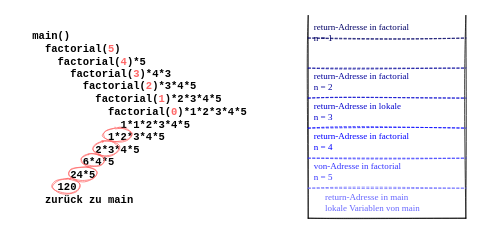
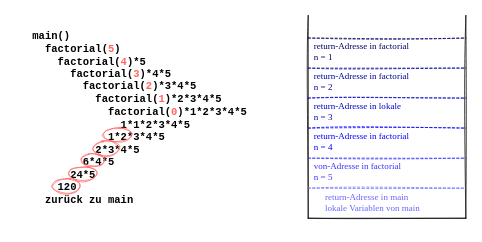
  <mxCell id="0" />
  <mxCell id="1" parent="0" />
  <mxCell id="2" value="" style="group" vertex="1" connectable="0" parent="1"><mxGeometry x="20" y="50" width="365" height="250" as="geometry" /></mxCell>
- <mxCell id="3" value="main()&lt;br&gt;&amp;nbsp; factorial(&lt;font color=&quot;#ff6666&quot;&gt;5&lt;/font&gt;)&lt;br&gt;&amp;nbsp; &amp;nbsp; factorial(&lt;font color=&quot;#ff6666&quot;&gt;4&lt;/font&gt;)*5&lt;br&gt;&amp;nbsp; &amp;nbsp; &amp;nbsp; factorial(&lt;font color=&quot;#ff6666&quot;&gt;3&lt;/font&gt;)*4*3&lt;br&gt;&amp;nbsp; &amp;nbsp; &amp;nbsp; &amp;nbsp; factorial(&lt;font color=&quot;#ff6666&quot;&gt;2&lt;/font&gt;)*3*4*5&lt;br&gt;&amp;nbsp; &amp;nbsp; &amp;nbsp; &amp;nbsp; &amp;nbsp; factorial(&lt;font color=&quot;#ff6666&quot;&gt;1&lt;/font&gt;)*2*3*4*5&lt;br&gt;&amp;nbsp; &amp;nbsp; &amp;nbsp; &amp;nbsp; &amp;nbsp; &amp;nbsp; factorial(&lt;font color=&quot;#ff6666&quot;&gt;0&lt;/font&gt;)*1*2*3*4*5&lt;br&gt;&amp;nbsp; &amp;nbsp; &amp;nbsp; &amp;nbsp; &amp;nbsp; &amp;nbsp; &amp;nbsp; 1*1*2*3*4*5&lt;br&gt;&amp;nbsp; &amp;nbsp; &amp;nbsp; &amp;nbsp; &amp;nbsp; &amp;nbsp; 1*2*3*4*5&lt;br&gt;&amp;nbsp; &amp;nbsp; &amp;nbsp; &amp;nbsp; &amp;nbsp; 2*3*4*5&lt;br&gt;&amp;nbsp; &amp;nbsp; &amp;nbsp; &amp;nbsp; 6*4*5&lt;br&gt;&amp;nbsp; &amp;nbsp; &amp;nbsp; 24*5&lt;br&gt;&amp;nbsp; &amp;nbsp; 120&lt;br&gt;&amp;nbsp; zurück zu main" style="text;html=1;strokeColor=none;fillColor=none;align=left;verticalAlign=middle;whiteSpace=wrap;rounded=0;fontFamily=Courier New;fontColor=#000000;fontSize=14;fontStyle=1" vertex="1" parent="2"><mxGeometry x="21" y="-24" width="350" height="262" as="geometry" /></mxCell>
+ <mxCell id="3" value="main()&lt;br&gt;&amp;nbsp; factorial(&lt;font color=&quot;#ff6666&quot;&gt;5&lt;/font&gt;)&lt;br&gt;&amp;nbsp; &amp;nbsp; factorial(&lt;font color=&quot;#ff6666&quot;&gt;4&lt;/font&gt;)*5&lt;br&gt;&amp;nbsp; &amp;nbsp; &amp;nbsp; factorial(&lt;font color=&quot;#ff6666&quot;&gt;3&lt;/font&gt;)*4*5&lt;br&gt;&amp;nbsp; &amp;nbsp; &amp;nbsp; &amp;nbsp; factorial(&lt;font color=&quot;#ff6666&quot;&gt;2&lt;/font&gt;)*3*4*5&lt;br&gt;&amp;nbsp; &amp;nbsp; &amp;nbsp; &amp;nbsp; &amp;nbsp; factorial(&lt;font color=&quot;#ff6666&quot;&gt;1&lt;/font&gt;)*2*3*4*5&lt;br&gt;&amp;nbsp; &amp;nbsp; &amp;nbsp; &amp;nbsp; &amp;nbsp; &amp;nbsp; factorial(&lt;font color=&quot;#ff6666&quot;&gt;0&lt;/font&gt;)*1*2*3*4*5&lt;br&gt;&amp;nbsp; &amp;nbsp; &amp;nbsp; &amp;nbsp; &amp;nbsp; &amp;nbsp; &amp;nbsp; 1*1*2*3*4*5&lt;br&gt;&amp;nbsp; &amp;nbsp; &amp;nbsp; &amp;nbsp; &amp;nbsp; &amp;nbsp; 1*2*3*4*5&lt;br&gt;&amp;nbsp; &amp;nbsp; &amp;nbsp; &amp;nbsp; &amp;nbsp; 2*3*4*5&lt;br&gt;&amp;nbsp; &amp;nbsp; &amp;nbsp; &amp;nbsp; 6*4*5&lt;br&gt;&amp;nbsp; &amp;nbsp; &amp;nbsp; 24*5&lt;br&gt;&amp;nbsp; &amp;nbsp; 120&lt;br&gt;&amp;nbsp; zurück zu main" style="text;html=1;strokeColor=none;fillColor=none;align=left;verticalAlign=middle;whiteSpace=wrap;rounded=0;fontFamily=Courier New;fontColor=#000000;fontSize=14;fontStyle=1" vertex="1" parent="2"><mxGeometry x="21" y="-24" width="350" height="262" as="geometry" /></mxCell>
  <mxCell id="4" value="" style="ellipse;whiteSpace=wrap;html=1;fontFamily=Courier New;fontSize=14;fontColor=#FF6666;fillColor=none;strokeColor=#FF6666;sketch=1;" vertex="1" parent="2"><mxGeometry x="116" y="119" width="40" height="20" as="geometry" /></mxCell>
  <mxCell id="5" value="" style="ellipse;whiteSpace=wrap;html=1;fontFamily=Courier New;fontSize=14;fontColor=#FF6666;fillColor=none;strokeColor=#FF6666;sketch=1;" vertex="1" parent="2"><mxGeometry x="102" y="137" width="38" height="20" as="geometry" /></mxCell>
  <mxCell id="6" value="" style="ellipse;whiteSpace=wrap;html=1;fontFamily=Courier New;fontSize=14;fontColor=#FF6666;fillColor=none;strokeColor=#FF6666;sketch=1;" vertex="1" parent="2"><mxGeometry x="86" y="154" width="34" height="17" as="geometry" /></mxCell>
  <mxCell id="7" value="" style="ellipse;whiteSpace=wrap;html=1;fontFamily=Courier New;fontSize=14;fontColor=#FF6666;fillColor=none;strokeColor=#FF6666;sketch=1;" vertex="1" parent="2"><mxGeometry x="70" y="171" width="40" height="20" as="geometry" /></mxCell>
  <mxCell id="8" value="" style="ellipse;whiteSpace=wrap;html=1;fontFamily=Courier New;fontSize=14;fontColor=#FF6666;fillColor=none;strokeColor=#FF6666;sketch=1;" vertex="1" parent="2"><mxGeometry x="48" y="187" width="40" height="20" as="geometry" /></mxCell>
  <mxCell id="9" value="" style="group" vertex="1" connectable="0" parent="1"><mxGeometry x="410" y="20" width="210" height="270" as="geometry" /></mxCell>
  <mxCell id="10" value="" style="endArrow=none;html=1;rounded=0;sketch=1;" edge="1" parent="9"><mxGeometry width="50" height="50" relative="1" as="geometry"><mxPoint y="270" as="sourcePoint" /><mxPoint x="210" y="270" as="targetPoint" /></mxGeometry></mxCell>
  <mxCell id="11" value="" style="endArrow=none;html=1;rounded=0;sketch=1;" edge="1" parent="9"><mxGeometry width="50" height="50" relative="1" as="geometry"><mxPoint x="210" as="sourcePoint" /><mxPoint x="210" y="270" as="targetPoint" /></mxGeometry></mxCell>
  <mxCell id="12" value="" style="endArrow=none;html=1;rounded=0;sketch=1;" edge="1" parent="9"><mxGeometry width="50" height="50" relative="1" as="geometry"><mxPoint as="sourcePoint" /><mxPoint y="270" as="targetPoint" /></mxGeometry></mxCell>
  <mxCell id="13" value="" style="endArrow=none;html=1;rounded=0;sketch=1;dashed=1;strokeColor=#6666FF;" edge="1" parent="9"><mxGeometry width="50" height="50" relative="1" as="geometry"><mxPoint y="230" as="sourcePoint" /><mxPoint x="210" y="230" as="targetPoint" /></mxGeometry></mxCell>
  <mxCell id="14" value="return-Adresse in main&lt;br&gt;lokale Variablen von main" style="text;html=1;strokeColor=none;fillColor=none;align=left;verticalAlign=middle;whiteSpace=wrap;rounded=0;fontFamily=Comic Sans MS;fontColor=#6666FF;" vertex="1" parent="9"><mxGeometry x="21" y="234" width="150" height="30" as="geometry" /></mxCell>
  <mxCell id="15" value="&lt;font color=&quot;#3333ff&quot;&gt;von-Adresse in factorial&lt;br&gt;n = 5&lt;/font&gt;" style="text;html=1;strokeColor=none;fillColor=none;align=left;verticalAlign=middle;whiteSpace=wrap;rounded=0;fontFamily=Comic Sans MS;fontColor=#0066CC;" vertex="1" parent="9"><mxGeometry x="6" y="193" width="184" height="30" as="geometry" /></mxCell>
  <mxCell id="16" value="" style="endArrow=none;html=1;rounded=0;sketch=1;dashed=1;strokeColor=#3333FF;" edge="1" parent="9"><mxGeometry width="50" height="50" relative="1" as="geometry"><mxPoint y="190" as="sourcePoint" /><mxPoint x="210" y="190" as="targetPoint" /></mxGeometry></mxCell>
  <mxCell id="17" value="&lt;font&gt;return-Adresse in factorial&lt;br&gt;n = 4&lt;/font&gt;" style="text;html=1;strokeColor=none;fillColor=none;align=left;verticalAlign=middle;whiteSpace=wrap;rounded=0;fontFamily=Comic Sans MS;fontColor=#0000FF;" vertex="1" parent="9"><mxGeometry x="6" y="153" width="184" height="30" as="geometry" /></mxCell>
  <mxCell id="18" value="" style="endArrow=none;html=1;rounded=0;sketch=1;dashed=1;strokeColor=#0000FF;" edge="1" parent="9"><mxGeometry width="50" height="50" relative="1" as="geometry"><mxPoint y="150" as="sourcePoint" /><mxPoint x="210" y="150" as="targetPoint" /></mxGeometry></mxCell>
  <mxCell id="19" value="&lt;font&gt;return-Adresse in lokale&lt;br&gt;n = 3&lt;/font&gt;" style="text;html=1;strokeColor=none;fillColor=none;align=left;verticalAlign=middle;whiteSpace=wrap;rounded=0;fontFamily=Comic Sans MS;fontColor=#0000CC;" vertex="1" parent="9"><mxGeometry x="6" y="113" width="184" height="30" as="geometry" /></mxCell>
  <mxCell id="20" value="" style="endArrow=none;html=1;rounded=0;sketch=1;dashed=1;strokeColor=#0000CC;" edge="1" parent="9"><mxGeometry width="50" height="50" relative="1" as="geometry"><mxPoint y="110" as="sourcePoint" /><mxPoint x="210" y="110" as="targetPoint" /></mxGeometry></mxCell>
  <mxCell id="21" value="&lt;font&gt;return-Adresse in factorial&lt;br&gt;n = 2&lt;/font&gt;" style="text;html=1;strokeColor=none;fillColor=none;align=left;verticalAlign=middle;whiteSpace=wrap;rounded=0;fontFamily=Comic Sans MS;fontColor=#000099;" vertex="1" parent="9"><mxGeometry x="6" y="73" width="184" height="30" as="geometry" /></mxCell>
  <mxCell id="22" value="" style="endArrow=none;html=1;rounded=0;sketch=1;dashed=1;strokeColor=#000099;" edge="1" parent="9"><mxGeometry width="50" height="50" relative="1" as="geometry"><mxPoint y="70" as="sourcePoint" /><mxPoint x="210" y="70" as="targetPoint" /></mxGeometry></mxCell>
- <mxCell id="23" value="&lt;font&gt;return-Adresse in factorial&lt;br&gt;n = 1&lt;/font&gt;" style="text;html=1;strokeColor=none;fillColor=none;align=left;verticalAlign=middle;whiteSpace=wrap;rounded=0;fontFamily=Comic Sans MS;fontColor=#000066;" vertex="1" parent="9"><mxGeometry x="6" y="8" width="184" height="30" as="geometry" /></mxCell>
+ <mxCell id="23" value="&lt;font&gt;return-Adresse in factorial&lt;br&gt;n = 1&lt;/font&gt;" style="text;html=1;strokeColor=none;fillColor=none;align=left;verticalAlign=middle;whiteSpace=wrap;rounded=0;fontFamily=Comic Sans MS;fontColor=#000066;" vertex="1" parent="9"><mxGeometry x="6" y="33" width="184" height="30" as="geometry" /></mxCell>
  <mxCell id="24" value="" style="endArrow=none;html=1;rounded=0;sketch=1;dashed=1;strokeColor=#000066;" edge="1" parent="9"><mxGeometry width="50" height="50" relative="1" as="geometry"><mxPoint y="30" as="sourcePoint" /><mxPoint x="210" y="30" as="targetPoint" /></mxGeometry></mxCell>
